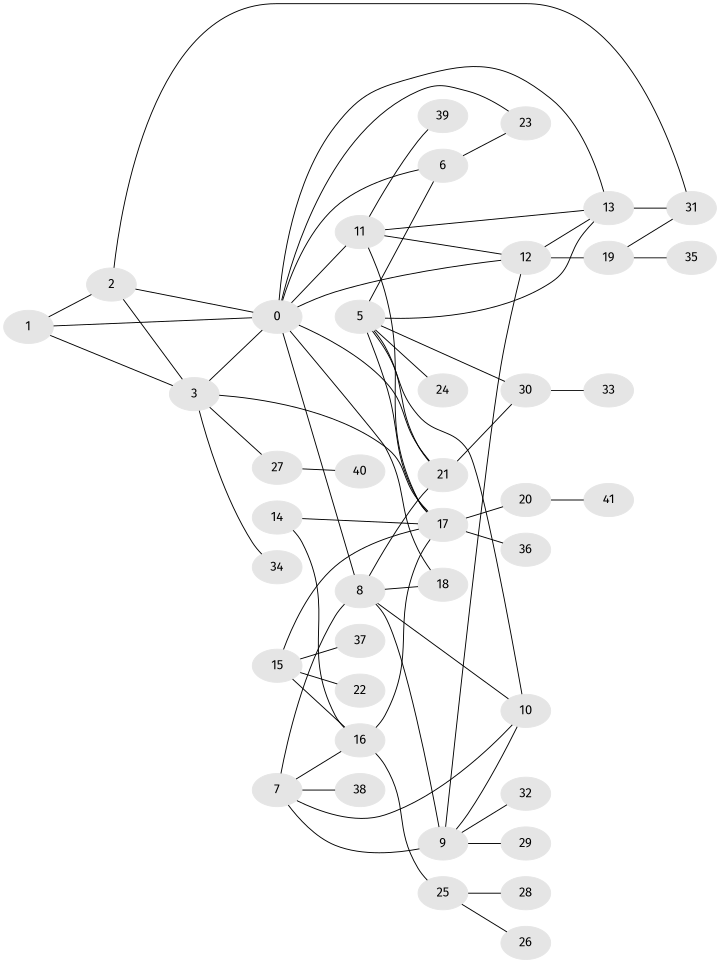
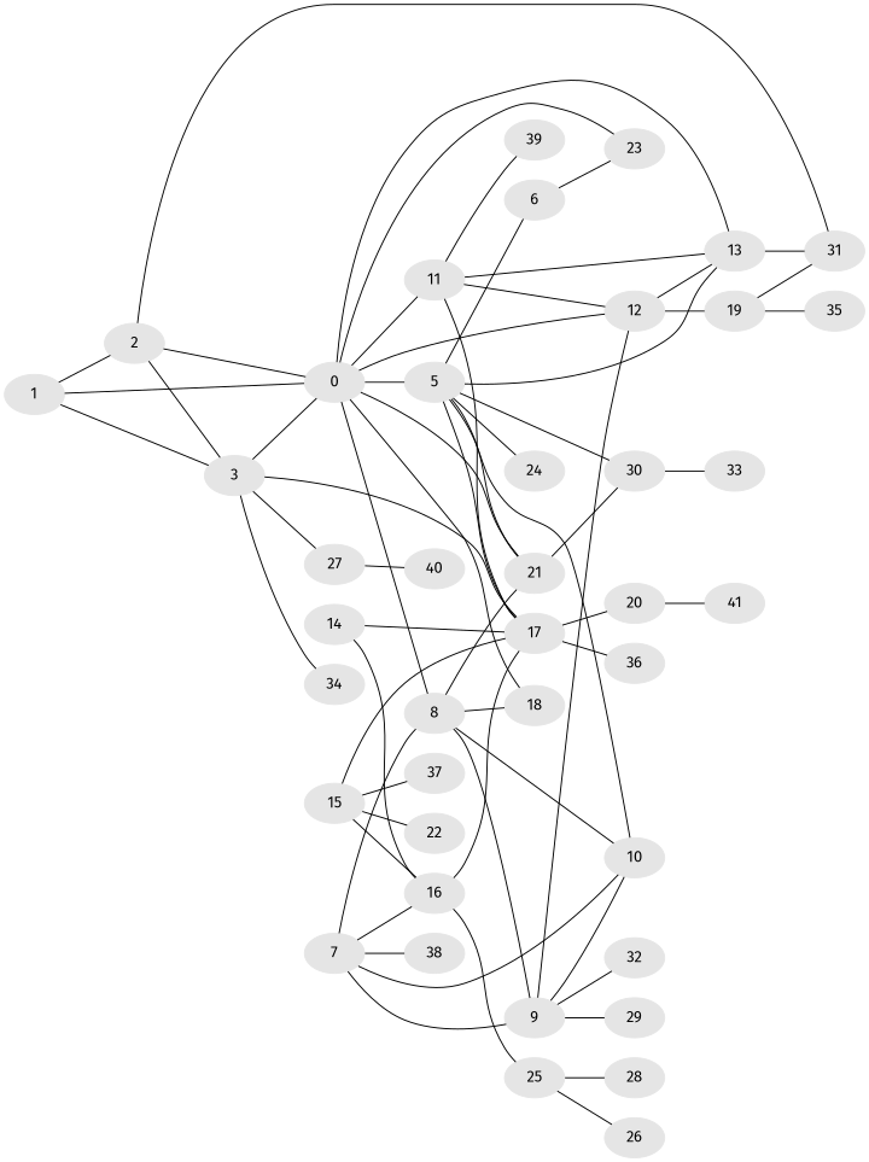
  graph {
    fontname="Fira Sans"
    rankdir=LR
    node [color=gray90 fontname="Fira Sans" style=filled]
    edge [fontname="Fira Sans" weight=1.0]
    1
    2
    3
    n4 [label=0]
    31
    17
    27
    34
    5
    8
    11
    12
    13
    18
    21
    23
    20
    36
    40
    6
    10
    24
    30
    9
    39
    19
    33
    7
    16
    38
    29
    32
    25
    35
    14
    15
    22
    37
    26
    28
    41
    1 -- 2
    1 -- 3
    1 -- n4 [weight=2.0]
    2 -- 3
    2 -- n4
    2 -- 31
    3 -- n4
    3 -- 17
    3 -- 27
    3 -- 34 [weight=2.0]
-   n4 -- 6
+   n4 -- 5
    n4 -- 8
    n4 -- 11
    n4 -- 12
    n4 -- 13
    n4 -- 18
    n4 -- 21
    n4 -- 23
    17 -- 20
    17 -- 36
    27 -- 40 [weight=2.0]
    5 -- 17 [weight=2.0]
    5 -- 13
    5 -- 21
    5 -- 6 [weight=3.0]
    5 -- 10
    5 -- 24
    5 -- 30
    8 -- 18
    8 -- 21
    8 -- 10
    8 -- 9
    11 -- 17
    11 -- 12
    11 -- 13
    11 -- 39
    12 -- 13
    12 -- 19 [weight=3.0]
    13 -- 31
    21 -- 30
    20 -- 41
    6 -- 23
    30 -- 33
    9 -- 12
    9 -- 10
    9 -- 29
    9 -- 32
    19 -- 31
    19 -- 35
    7 -- 8
    7 -- 10
    7 -- 9
    7 -- 16
    7 -- 38
    16 -- 17
    16 -- 25
    25 -- 26
    25 -- 28
    14 -- 17
    14 -- 16 [weight=2.0]
    15 -- 17
    15 -- 16
    15 -- 22
    15 -- 37
  }
